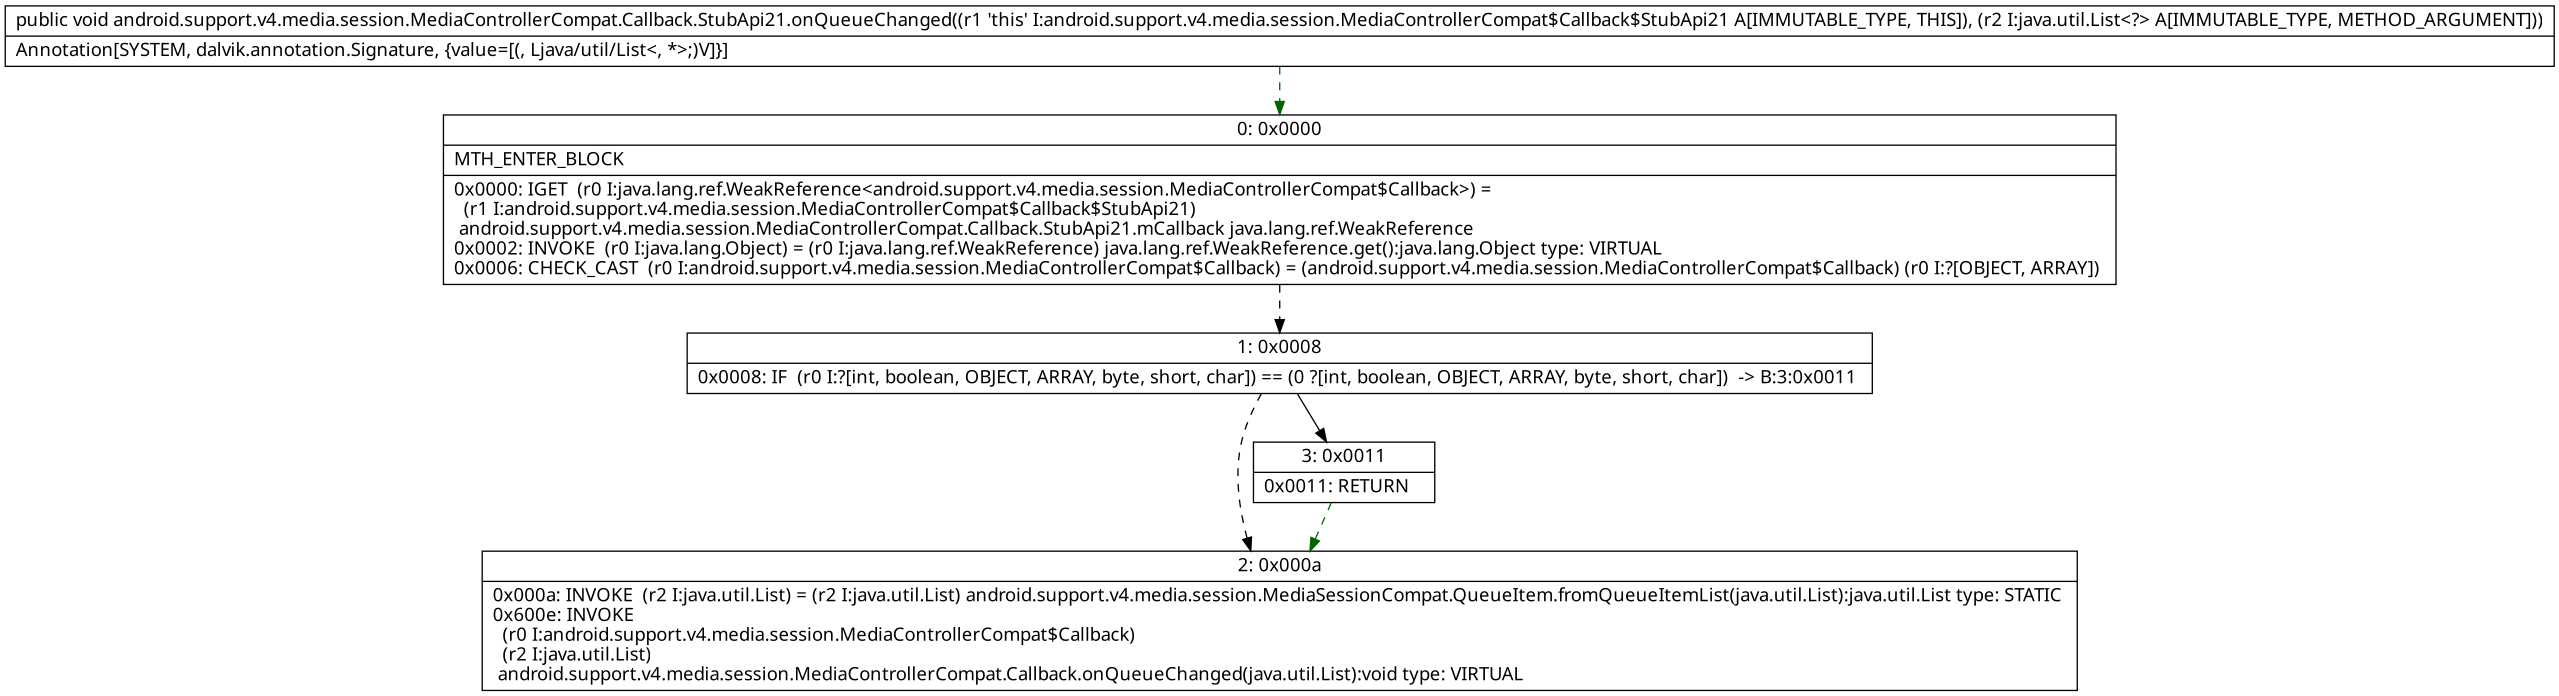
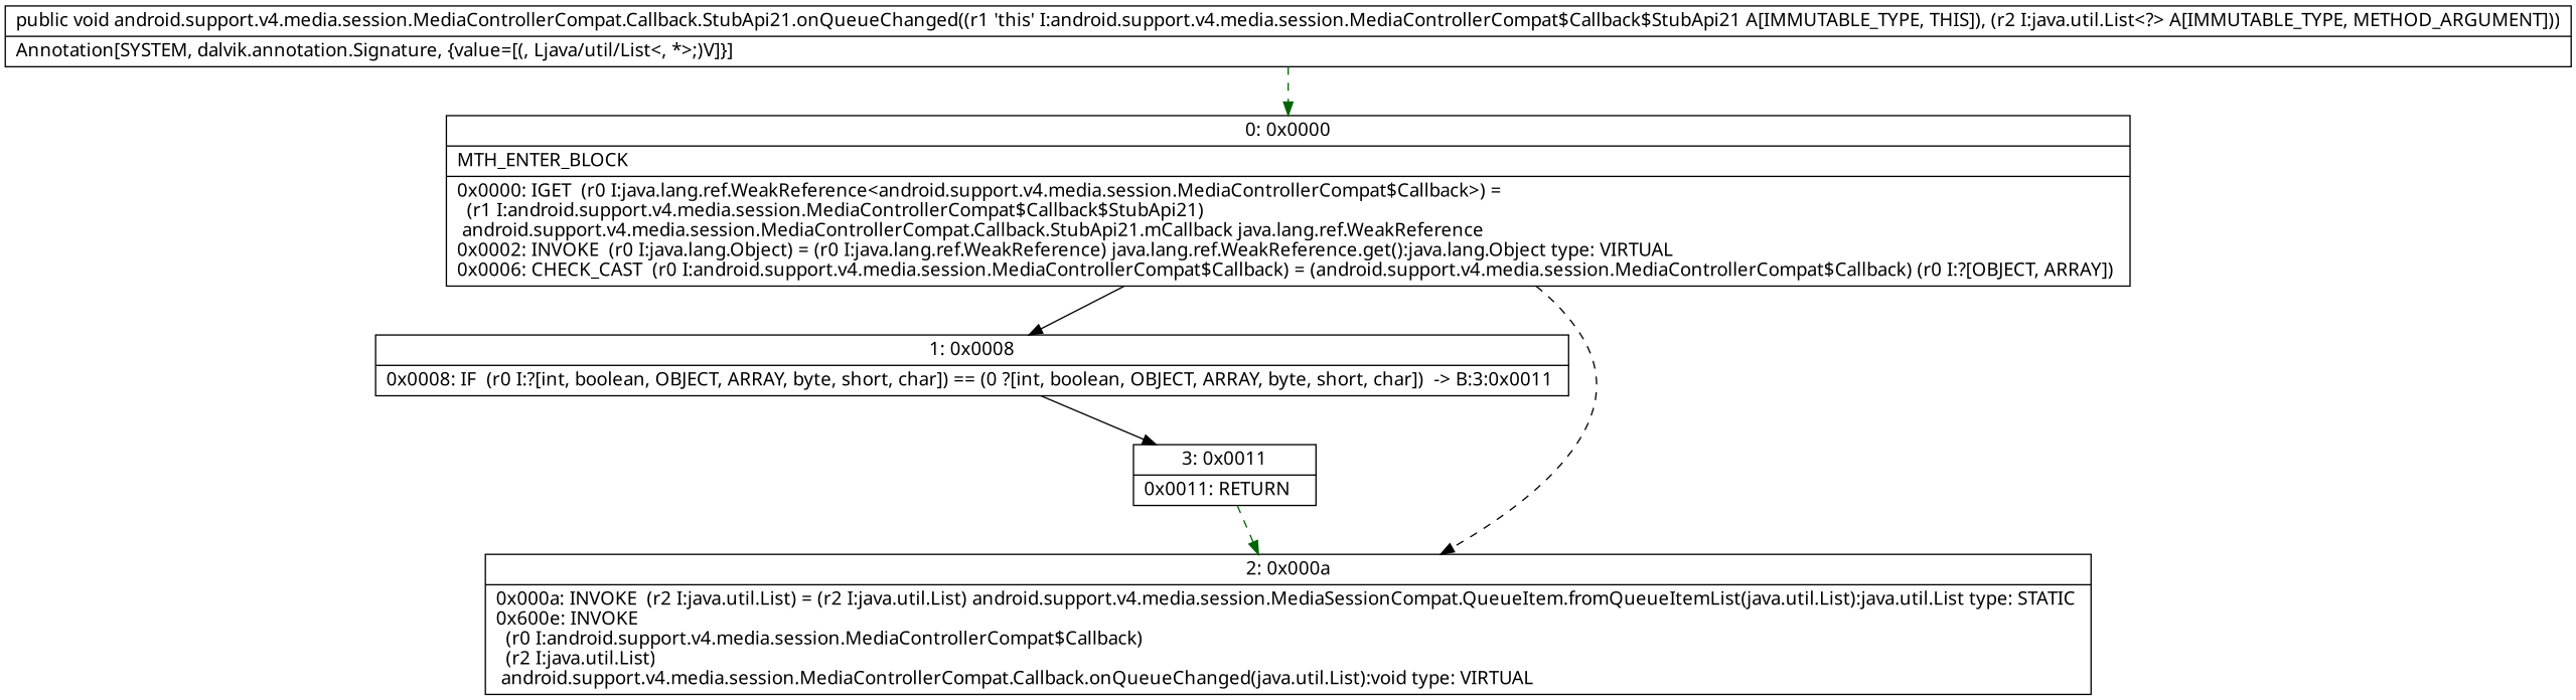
  digraph {
    fontname="Noto Sans"
    node [fontname="Noto Sans" shape=record]
    edge [color=black fontname="Noto Sans" style=dashed]
    n1 [label="{0\:\ 0x0000|MTH_ENTER_BLOCK\l|0x0000: IGET  (r0 I:java.lang.ref.WeakReference\<android.support.v4.media.session.MediaControllerCompat$Callback\>) = \l  (r1 I:android.support.v4.media.session.MediaControllerCompat$Callback$StubApi21)\l android.support.v4.media.session.MediaControllerCompat.Callback.StubApi21.mCallback java.lang.ref.WeakReference \l0x0002: INVOKE  (r0 I:java.lang.Object) = (r0 I:java.lang.ref.WeakReference) java.lang.ref.WeakReference.get():java.lang.Object type: VIRTUAL \l0x0006: CHECK_CAST  (r0 I:android.support.v4.media.session.MediaControllerCompat$Callback) = (android.support.v4.media.session.MediaControllerCompat$Callback) (r0 I:?[OBJECT, ARRAY]) \l}"]
    n2 [label="{1\:\ 0x0008|0x0008: IF  (r0 I:?[int, boolean, OBJECT, ARRAY, byte, short, char]) == (0 ?[int, boolean, OBJECT, ARRAY, byte, short, char])  \-\> B:3:0x0011 \l}"]
    n3 [label="{2\:\ 0x000a|0x000a: INVOKE  (r2 I:java.util.List) = (r2 I:java.util.List) android.support.v4.media.session.MediaSessionCompat.QueueItem.fromQueueItemList(java.util.List):java.util.List type: STATIC \l0x600e: INVOKE  \l  (r0 I:android.support.v4.media.session.MediaControllerCompat$Callback)\l  (r2 I:java.util.List)\l android.support.v4.media.session.MediaControllerCompat.Callback.onQueueChanged(java.util.List):void type: VIRTUAL \l}"]
    n4 [label="{3\:\ 0x0011|0x0011: RETURN   \l}"]
    n5 [label="{public void android.support.v4.media.session.MediaControllerCompat.Callback.StubApi21.onQueueChanged((r1 'this' I:android.support.v4.media.session.MediaControllerCompat$Callback$StubApi21 A[IMMUTABLE_TYPE, THIS]), (r2 I:java.util.List\<?\> A[IMMUTABLE_TYPE, METHOD_ARGUMENT]))  | Annotation[SYSTEM, dalvik.annotation.Signature, \{value=[(, Ljava\/util\/List\<, *\>;)V]\}]\l}"]
-   n1 -> n2
-   n2 -> n3
+   n1 -> n2 [style=solid]
+   n1 -> n3
    n2 -> n4 [style=solid]
    n4 -> n3 [color=darkgreen]
    n5 -> n1 [color=darkgreen]
  }
